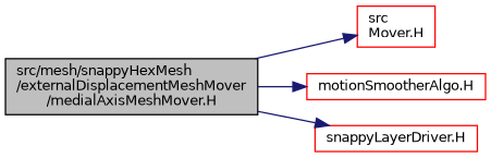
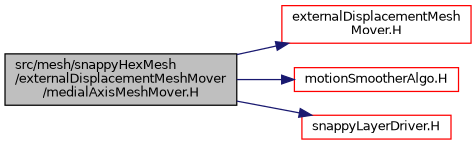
  digraph {
    rankdir=LR
    node [color=red fontname=Helvetica fontsize=10 shape=record]
    edge [color=midnightblue fontname=Helvetica fontsize=10 labelfontname=Helvetica labelfontsize=10 style=solid]
    n1 [color=black fillcolor=grey75 fontcolor=black height=0.2 label="src/mesh/snappyHexMesh\l/externalDisplacementMeshMover\l/medialAxisMeshMover.H" style=filled width=0.4]
-   n2 [height=0.2 label="src\lMover.H" width=0.4]
+   n2 [height=0.2 label="externalDisplacementMesh\lMover.H" width=0.4]
    n3 [height=0.2 label="motionSmootherAlgo.H" width=0.4]
    n4 [height=0.2 label="snappyLayerDriver.H" width=0.4]
    n1 -> n2
    n1 -> n3
    n1 -> n4
  }
